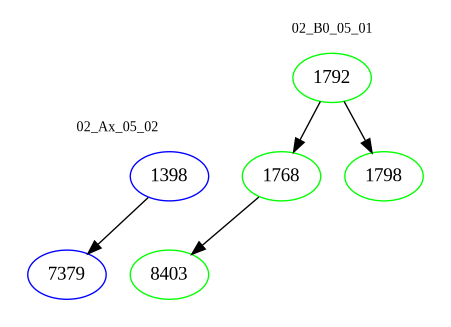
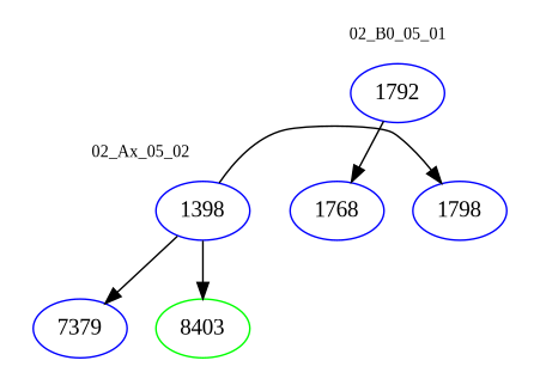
  digraph {
    fontname="Liberation Serif"
    node [color=blue fontname="Liberation Serif"]
    edge [color=black fontname="Liberation Serif"]
    n1 [label=1398]
    n2 [label=7379]
    n3 [color=green label=8403]
-   n4 [color=green label=1792]
-   n5 [color=green label=1768]
-   n6 [color=green label=1798]
+   n4 [label=1792]
+   n5 [label=1768]
+   n6 [label=1798]
    subgraph cluster_1 {
      color=white
      fontsize=10
      label="02_Ax_05_02"
      n1
      n2
      n3
    }
    subgraph cluster_2 {
      color=white
      fontsize=10
      label="02_B0_05_01"
      n4
      n5
      n6
    }
    n1 -> n2
-   n5 -> n3
+   n1 -> n3
    n4 -> n5
-   n4 -> n6
+   n1 -> n6
  }
